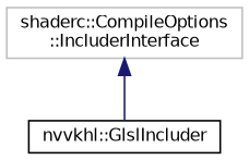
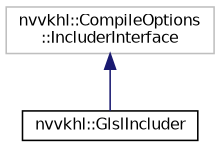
  digraph {
    rankdir=TB
    node [fillcolor=white fontname=Helvetica fontsize=10 shape=record style=filled]
-   n1 [color=grey75 height=0.2 label="shaderc::CompileOptions\l::IncluderInterface" width=0.4]
+   n1 [color=grey75 height=0.2 label="nvvkhl::CompileOptions\l::IncluderInterface" width=0.4]
    n2 [color=black height=0.2 label="nvvkhl::GlslIncluder" width=0.4]
    n1 -> n2 [color=midnightblue dir=back fontname=Helvetica fontsize=10 labelfontname=Helvetica labelfontsize=10 style=solid]
  }
